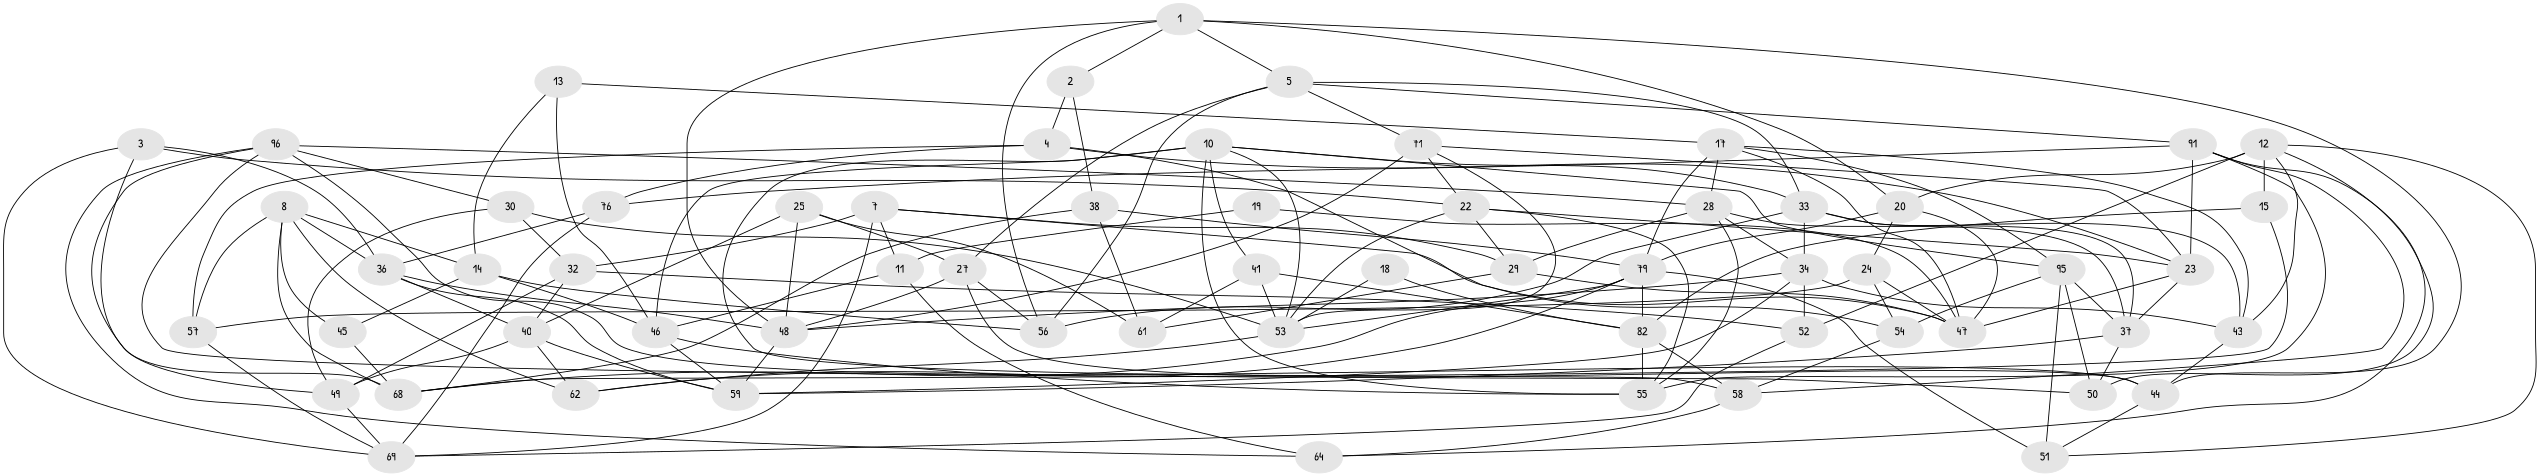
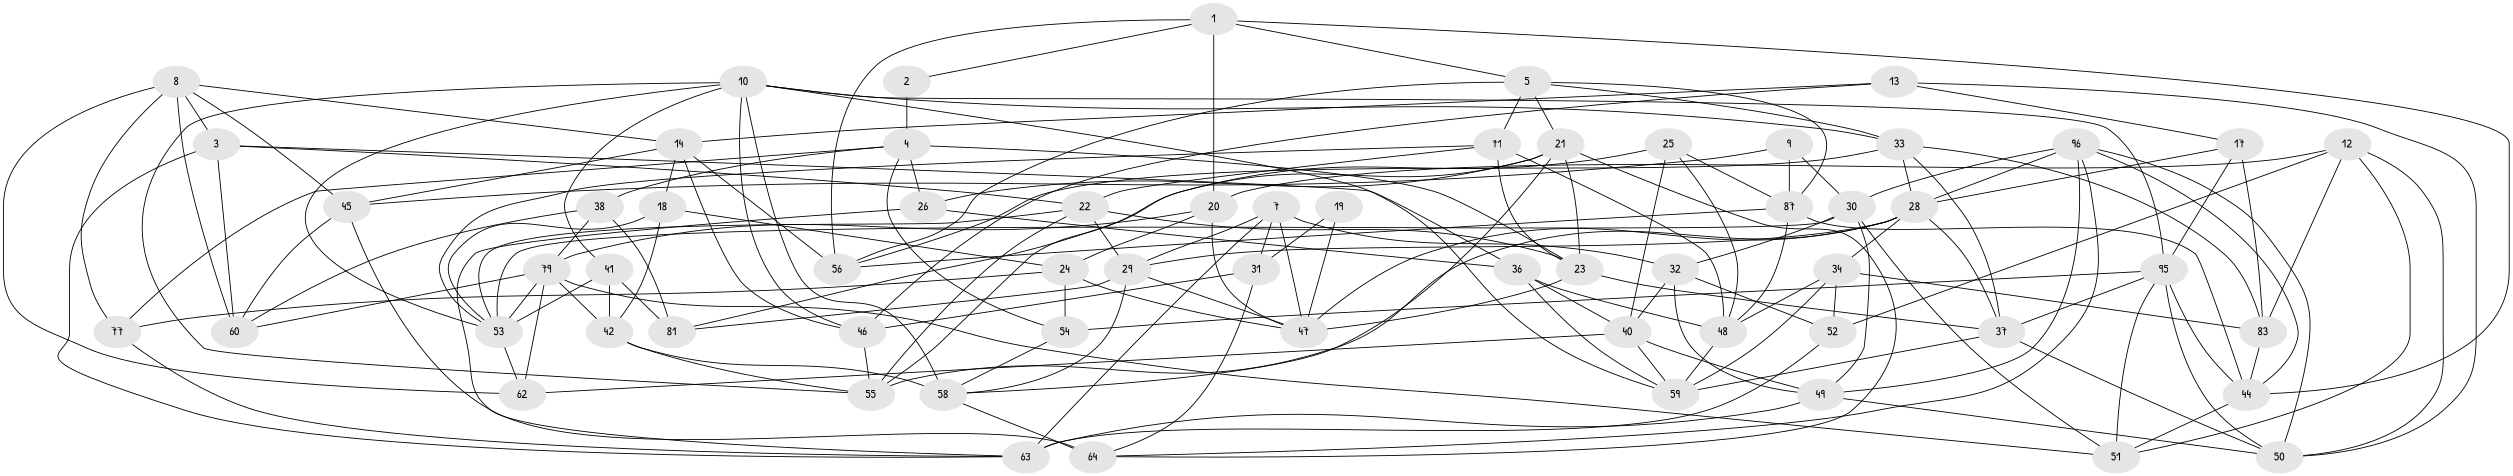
  graph {
    fontname="Patrick Hand"
    node [color=gray90 fontname="Patrick Hand" style=filled]
    edge [fontname="Patrick Hand" weight=1.0]
    1
    2
    5
    20
    44
    48
    56
    4
    38
    n10 [label=71]
-   21 [label=91]
-   27
+   21
+   27 [label=87]
    33
    47
    n15 [label=79]
    24
    51
    59
    23
-   26 [label=76]
+   26
    54
-   57
-   60 [label=68]
-   61
+   57 [label=77]
+   60
+   61 [label=81]
    3
    22
    36
-   63 [label=69]
+   63
    29
    53
    55
    40
    37
    58
    64
-   43
+   43 [label=83]
    34
+   9
    45
    30
    19
-   31 [label=11]
+   31
    7
    32
    46
    52
    49
    8
    14
    62
    18
    10
    n53 [label=95]
    41
    50
-   42 [label=82]
+   42
    12
-   15
    13
    17
    28
    n62 [label=96]
    25
    1 -- 2
    1 -- 5
    1 -- 20
    1 -- 44
-   1 -- 48
    1 -- 56
    2 -- 4 [weight=2.0]
-   2 -- 38
+   4 -- 38
    5 -- 56
    5 -- n10
    5 -- 21
    5 -- 27
    5 -- 33
    20 -- 47
    20 -- n15
    20 -- 24 [weight=2.0]
    44 -- 51
    48 -- 59
    4 -- 23
    4 -- 26
    4 -- 54
    4 -- 57
    38 -- n15
    38 -- 60
    38 -- 61 [weight=2.0]
    n10 -- 48 [weight=2.0]
    n10 -- 23
    n10 -- 22
    n10 -- 53
    21 -- 23
    21 -- 26
    21 -- 55
    21 -- 58
    21 -- 64
    27 -- 44
    27 -- 48
    27 -- 56
    33 -- 56
    33 -- 37
    33 -- 43
-   33 -- 34
+   33 -- 28
    n15 -- 51
    n15 -- 60
    n15 -- 53
    n15 -- 62
    n15 -- 42
    24 -- 47
    24 -- 54
    24 -- 57
    23 -- 47
    23 -- 37
    26 -- 36
    26 -- 63
    54 -- 58
    57 -- 63
    3 -- 60
    3 -- 22
    3 -- 36
    3 -- 63
    22 -- 23
    22 -- 29
    22 -- 53
    22 -- 55
    36 -- 48
    36 -- 59
    36 -- 40
    29 -- 47
    29 -- 61
+   29 -- 58
    53 -- 62
    40 -- 59
    40 -- 49
    40 -- 62
    37 -- 59
    37 -- 50
    58 -- 64
    43 -- 44
    34 -- 48
    34 -- 59
    34 -- 43
    34 -- 52
+   9 -- 27 [weight=3.0]
+   9 -- 45
+   9 -- 30
    45 -- 60
+   45 -- 64 [weight=2.0]
+   30 -- 51
    30 -- 53 [weight=3.0]
    30 -- 32
    30 -- 49
    19 -- 47
    19 -- 31
    31 -- 64
    31 -- 46
    7 -- 47
    7 -- 63
    7 -- 29
    7 -- 31
    7 -- 32 [weight=2.0]
    32 -- 40
    32 -- 52
    32 -- 49
-   46 -- 59
+   10 -- 59
    46 -- 55
    52 -- 63
    49 -- 63
+   49 -- 50
    8 -- 57
    8 -- 60
-   8 -- 36
+   8 -- 3
    8 -- 45
    8 -- 14
    8 -- 62
    14 -- 56
    14 -- 45
    14 -- 46
+   14 -- 18
+   18 -- 24
    18 -- 53
    18 -- 42
    10 -- 33
    10 -- 53
    10 -- 55
    10 -- 58
    10 -- 46
    10 -- n53
    10 -- 41 [weight=2.0]
+   n53 -- 44
    n53 -- 51 [weight=2.0]
    n53 -- 54
    n53 -- 37
    n53 -- 50
    41 -- 61 [weight=2.0]
    41 -- 53
    41 -- 42
    42 -- 55
    42 -- 58
    12 -- 20
    12 -- 51
    12 -- 43
    12 -- 52
    12 -- 50
-   12 -- 15 [weight=2.0]
-   15 -- 60
-   15 -- 42
    13 -- 46
    13 -- 14
+   13 -- 50
    13 -- 17
-   17 -- 47
-   17 -- n15
+   28 -- 47
    17 -- 43
    17 -- n53
    17 -- 28
    28 -- 29
    28 -- 55
    28 -- 37
    28 -- 34
    n62 -- 44
    n62 -- 64
    n62 -- 30
    n62 -- 49
    n62 -- 50
    n62 -- 28
    25 -- 48
    25 -- 27
    25 -- 61
    25 -- 40
  }
